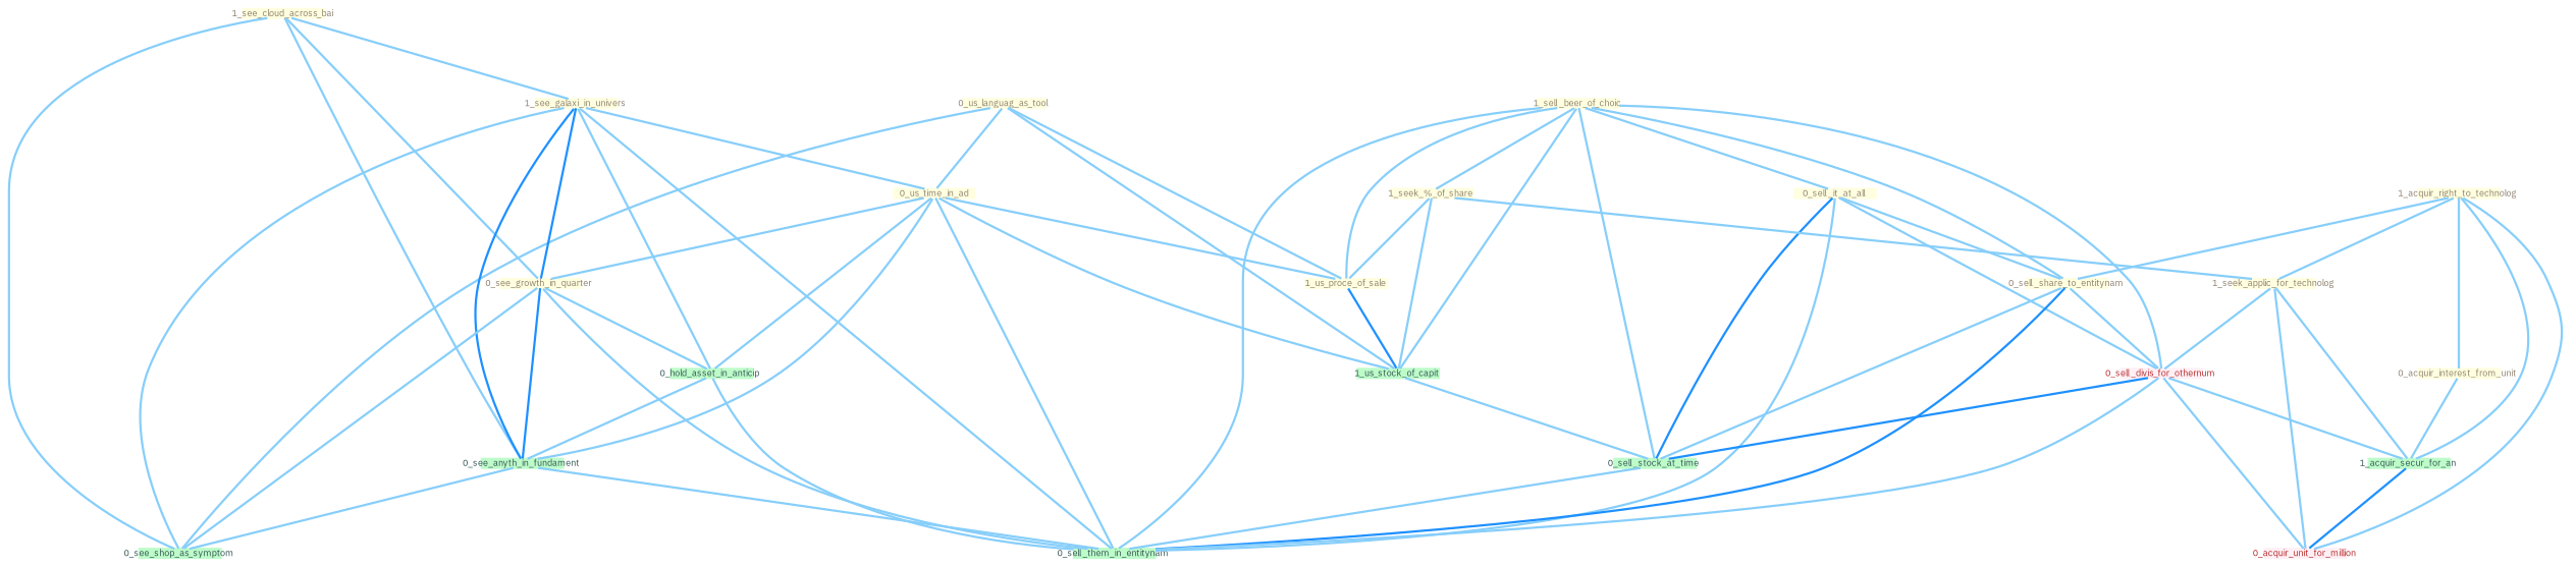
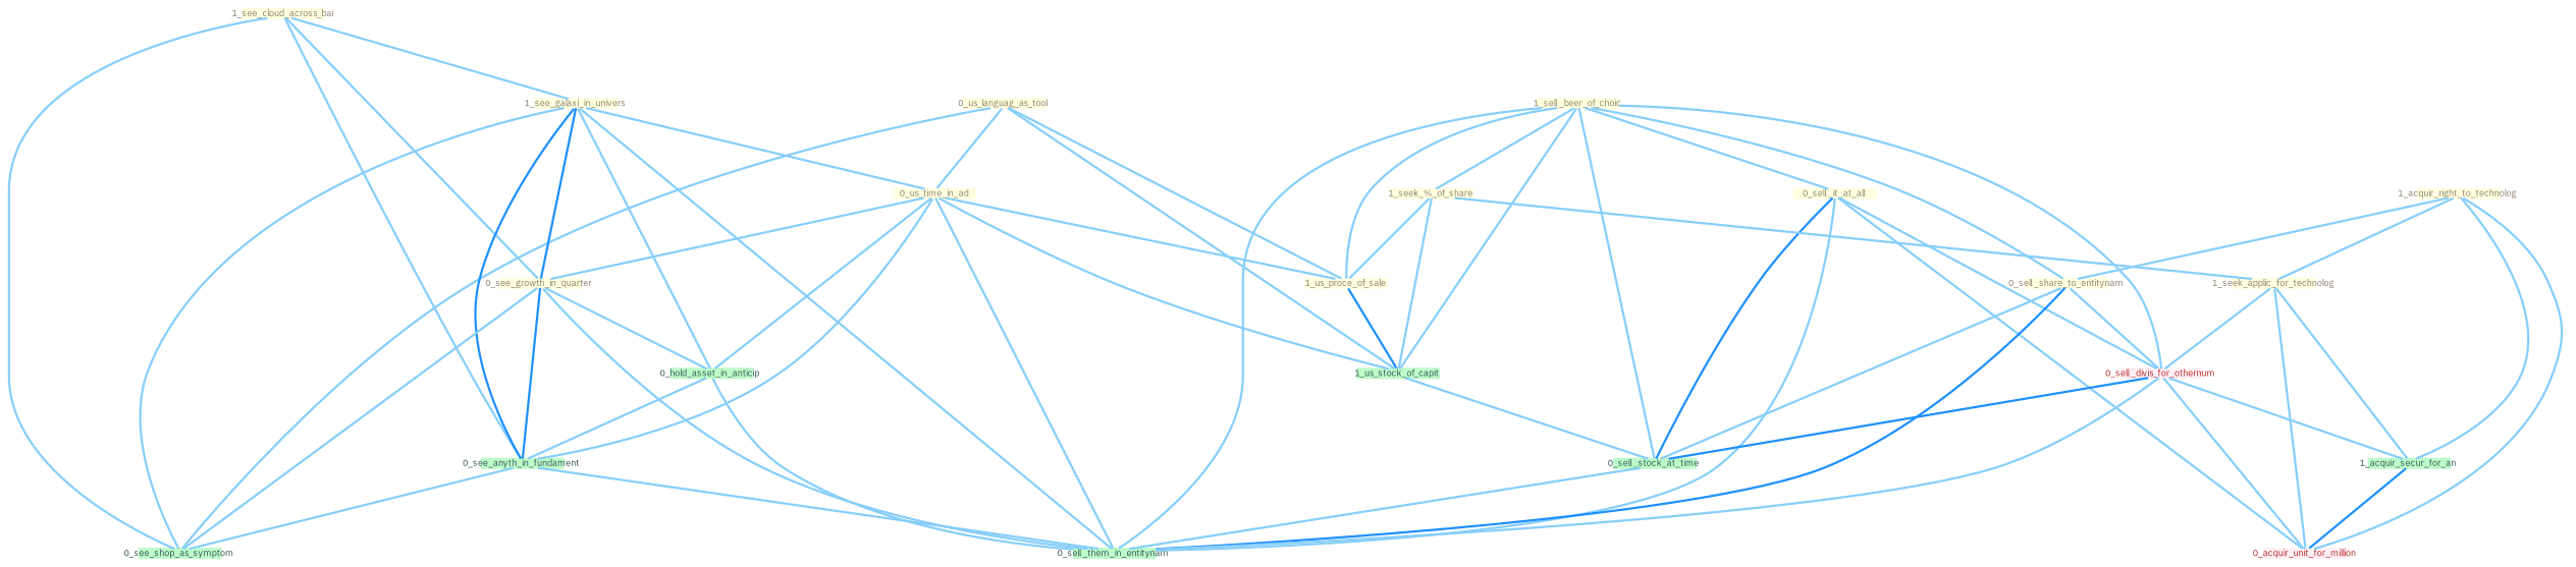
  graph {
    fontname="IBM Plex Sans"
    node [color="#ffffe0" fixedsize=true fontcolor="#8b7d6b" fontname="IBM Plex Sans" fontsize=4 shape=polygon style=filled]
    edge [color="#87cefa" fontname="IBM Plex Sans" w=1]
    "1_see_cloud_across_bai " [height=.06 width=.5]
    "0_us_languag_as_tool " [height=.06 width=.5]
    "1_sell_beer_of_choic " [height=.06 width=.5]
    "0_sell_it_at_all " [height=.06 width=.5]
    "1_seek_%_of_share " [height=.06 width=.5]
    "1_acquir_right_to_technolog " [height=.06 width=.5]
    "1_see_galaxi_in_univers " [height=.06 width=.5]
    "0_sell_share_to_entitynam " [height=.06 width=.5]
    "1_seek_applic_for_technolog " [height=.06 width=.5]
    n10 [height=.06 label="0_us_time_in_ad" width=.5]
-   "0_acquir_interest_from_unit " [height=.06 width=.5]
    "0_see_growth_in_quarter " [height=.06 width=.5]
    "1_us_proce_of_sale " [height=.06 width=.5]
    "0_sell_divis_for_othernum " [color="#fff0f5" fontcolor="#b22222" height=.06 width=.5]
    "0_acquir_unit_for_million " [color="#fff0f5" fontcolor="#b22222" height=.06 width=.5]
    "0_see_anyth_in_fundament " [color="#BDFCC9" fontcolor="#2f4f4f" height=.06 width=.5]
    "0_see_shop_as_symptom " [color="#BDFCC9" fontcolor="#2f4f4f" height=.06 width=.5]
    "1_us_stock_of_capit " [color="#BDFCC9" fontcolor="#2f4f4f" height=.06 width=.5]
    "0_sell_stock_at_time " [color="#BDFCC9" fontcolor="#2f4f4f" height=.06 width=.5]
    "0_sell_them_in_entitynam " [color="#BDFCC9" fontcolor="#2f4f4f" height=.06 width=.5]
    "1_acquir_secur_for_an " [color="#BDFCC9" fontcolor="#2f4f4f" height=.06 width=.5]
    "0_hold_asset_in_anticip " [color="#BDFCC9" fontcolor="#2f4f4f" height=.06 width=.5]
    subgraph sub_1 {
      "1_see_cloud_across_bai "
      "0_us_languag_as_tool "
      "1_sell_beer_of_choic "
      "0_sell_it_at_all "
      "1_seek_%_of_share "
      "1_acquir_right_to_technolog "
      "1_see_galaxi_in_univers "
      "0_sell_share_to_entitynam "
      "1_seek_applic_for_technolog "
      n10
-     "0_acquir_interest_from_unit "
      "0_see_growth_in_quarter "
      "1_us_proce_of_sale "
    }
    subgraph sub_2 {
      "0_sell_divis_for_othernum "
      "0_acquir_unit_for_million "
    }
    "1_see_cloud_across_bai " -- "1_see_galaxi_in_univers "
    "1_see_cloud_across_bai " -- "0_see_growth_in_quarter "
    "1_see_cloud_across_bai " -- "0_see_anyth_in_fundament "
    "1_see_cloud_across_bai " -- "0_see_shop_as_symptom "
    "0_us_languag_as_tool " -- n10
    "0_us_languag_as_tool " -- "1_us_proce_of_sale "
    "0_us_languag_as_tool " -- "0_see_shop_as_symptom "
    "0_us_languag_as_tool " -- "1_us_stock_of_capit "
    "1_sell_beer_of_choic " -- "0_sell_it_at_all "
    "1_sell_beer_of_choic " -- "1_seek_%_of_share "
    "1_sell_beer_of_choic " -- "0_sell_share_to_entitynam "
    "1_sell_beer_of_choic " -- "1_us_proce_of_sale "
    "1_sell_beer_of_choic " -- "0_sell_divis_for_othernum "
    "1_sell_beer_of_choic " -- "1_us_stock_of_capit "
    "1_sell_beer_of_choic " -- "0_sell_stock_at_time "
    "1_sell_beer_of_choic " -- "0_sell_them_in_entitynam "
-   "0_sell_it_at_all " -- "0_sell_share_to_entitynam "
+   "0_sell_it_at_all " -- "0_acquir_unit_for_million "
    "0_sell_it_at_all " -- "0_sell_divis_for_othernum "
    "0_sell_it_at_all " -- "0_sell_stock_at_time " [color="#1e90ff" w=2]
    "0_sell_it_at_all " -- "0_sell_them_in_entitynam "
    "1_seek_%_of_share " -- "1_seek_applic_for_technolog "
    "1_seek_%_of_share " -- "1_us_proce_of_sale "
    "1_seek_%_of_share " -- "1_us_stock_of_capit "
    "1_acquir_right_to_technolog " -- "0_sell_share_to_entitynam "
    "1_acquir_right_to_technolog " -- "1_seek_applic_for_technolog "
-   "1_acquir_right_to_technolog " -- "0_acquir_interest_from_unit "
    "1_acquir_right_to_technolog " -- "0_acquir_unit_for_million "
    "1_acquir_right_to_technolog " -- "1_acquir_secur_for_an "
    "1_see_galaxi_in_univers " -- n10
    "1_see_galaxi_in_univers " -- "0_see_growth_in_quarter " [color="#1e90ff" w=2]
    "1_see_galaxi_in_univers " -- "0_see_anyth_in_fundament " [color="#1e90ff" w=2]
    "1_see_galaxi_in_univers " -- "0_see_shop_as_symptom "
    "1_see_galaxi_in_univers " -- "0_sell_them_in_entitynam "
    "1_see_galaxi_in_univers " -- "0_hold_asset_in_anticip "
    "0_sell_share_to_entitynam " -- "0_sell_divis_for_othernum "
    "0_sell_share_to_entitynam " -- "0_sell_stock_at_time "
    "0_sell_share_to_entitynam " -- "0_sell_them_in_entitynam " [color="#1e90ff" w=2]
    "1_seek_applic_for_technolog " -- "0_sell_divis_for_othernum "
    "1_seek_applic_for_technolog " -- "0_acquir_unit_for_million "
    "1_seek_applic_for_technolog " -- "1_acquir_secur_for_an "
    n10 -- "0_see_growth_in_quarter "
    n10 -- "1_us_proce_of_sale "
    n10 -- "0_see_anyth_in_fundament "
    n10 -- "1_us_stock_of_capit "
    n10 -- "0_sell_them_in_entitynam "
    n10 -- "0_hold_asset_in_anticip "
-   "0_acquir_interest_from_unit " -- "1_acquir_secur_for_an "
    "0_see_growth_in_quarter " -- "0_see_anyth_in_fundament " [color="#1e90ff" w=2]
    "0_see_growth_in_quarter " -- "0_see_shop_as_symptom "
    "0_see_growth_in_quarter " -- "0_sell_them_in_entitynam "
    "0_see_growth_in_quarter " -- "0_hold_asset_in_anticip "
    "1_us_proce_of_sale " -- "1_us_stock_of_capit " [color="#1e90ff" w=2]
    "0_sell_divis_for_othernum " -- "0_acquir_unit_for_million "
    "0_sell_divis_for_othernum " -- "0_sell_stock_at_time " [color="#1e90ff"]
    "0_sell_divis_for_othernum " -- "0_sell_them_in_entitynam "
    "0_sell_divis_for_othernum " -- "1_acquir_secur_for_an "
    "0_see_anyth_in_fundament " -- "0_see_shop_as_symptom "
    "0_see_anyth_in_fundament " -- "0_sell_them_in_entitynam "
    "1_us_stock_of_capit " -- "0_sell_stock_at_time "
    "0_sell_stock_at_time " -- "0_sell_them_in_entitynam "
    "1_acquir_secur_for_an " -- "0_acquir_unit_for_million " [color="#1e90ff" w=2]
    "0_hold_asset_in_anticip " -- "0_see_anyth_in_fundament "
    "0_hold_asset_in_anticip " -- "0_sell_them_in_entitynam "
  }
